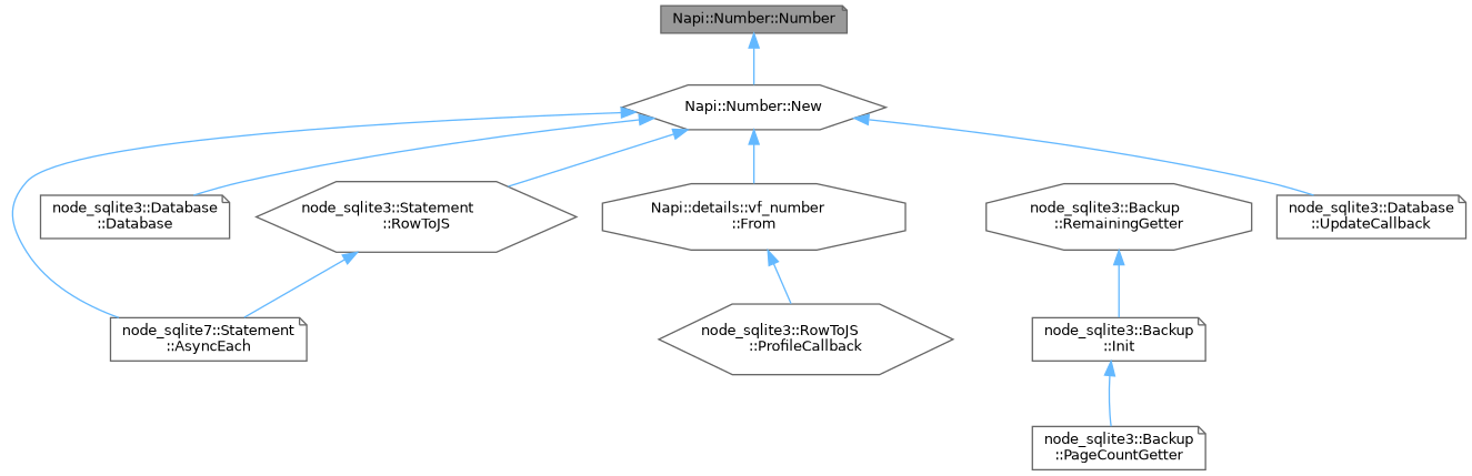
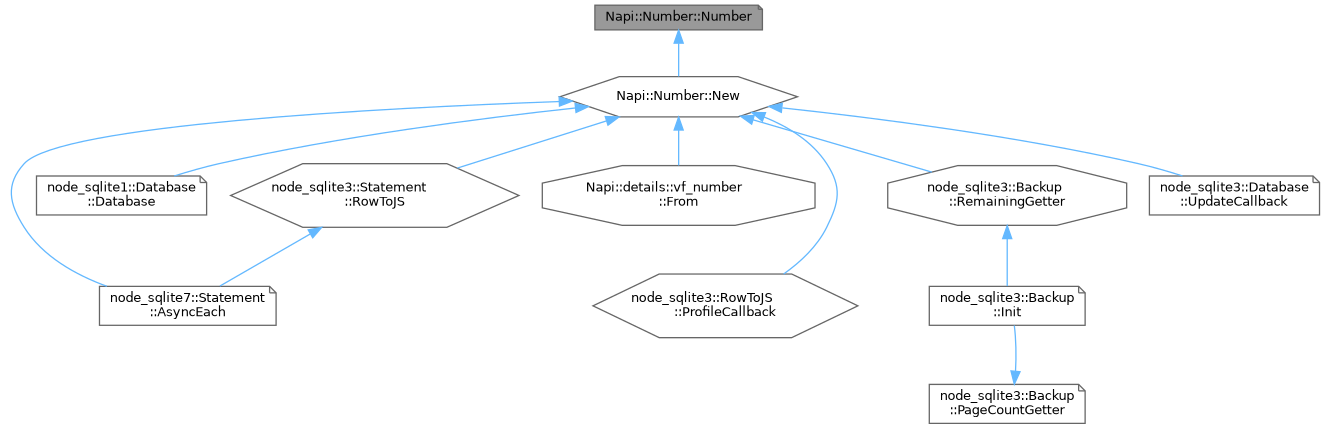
  digraph {
    rankdir=TB
    node [color=grey40 fillcolor=white fontname=Helvetica fontsize=10 shape=note style=filled]
    edge [color=steelblue1 dir=back fontname=Helvetica fontsize=10 labelfontname=Helvetica labelfontsize=10 style=solid]
    n1 [color=gray40 fillcolor=grey60 fontcolor=black height=0.2 label="Napi::Number::Number" width=0.4]
    n2 [height=0.2 label="Napi::Number::New" shape=hexagon width=0.4]
    n3 [height=0.2 label="node_sqlite7::Statement\l::AsyncEach" width=0.4]
-   n4 [height=0.2 label="node_sqlite3::Database\l::Database" width=0.4]
+   n4 [height=0.2 label="node_sqlite1::Database\l::Database" width=0.4]
    n5 [height=0.2 label="Napi::details::vf_number\l::From" shape=octagon width=0.4]
    n6 [height=0.2 label="node_sqlite3::RowToJS\l::ProfileCallback" shape=hexagon width=0.4]
    n7 [height=0.2 label="node_sqlite3::Backup\l::RemainingGetter" shape=octagon width=0.4]
    n8 [height=0.2 label="node_sqlite3::Statement\l::RowToJS" shape=hexagon width=0.4]
    n9 [height=0.2 label="node_sqlite3::Database\l::UpdateCallback" width=0.4]
    n10 [height=0.2 label="node_sqlite3::Backup\l::PageCountGetter" width=0.4]
    n11 [height=0.2 label="node_sqlite3::Backup\l::Init" width=0.4]
    n1 -> n2
    n2 -> n3
    n2 -> n4
    n2 -> n5
-   n5 -> n6
+   n2 -> n6
+   n2 -> n7
    n2 -> n8
    n2 -> n9
    n7 -> n11
    n8 -> n3
-   n11 -> n10
+   n10 -> n11
  }
